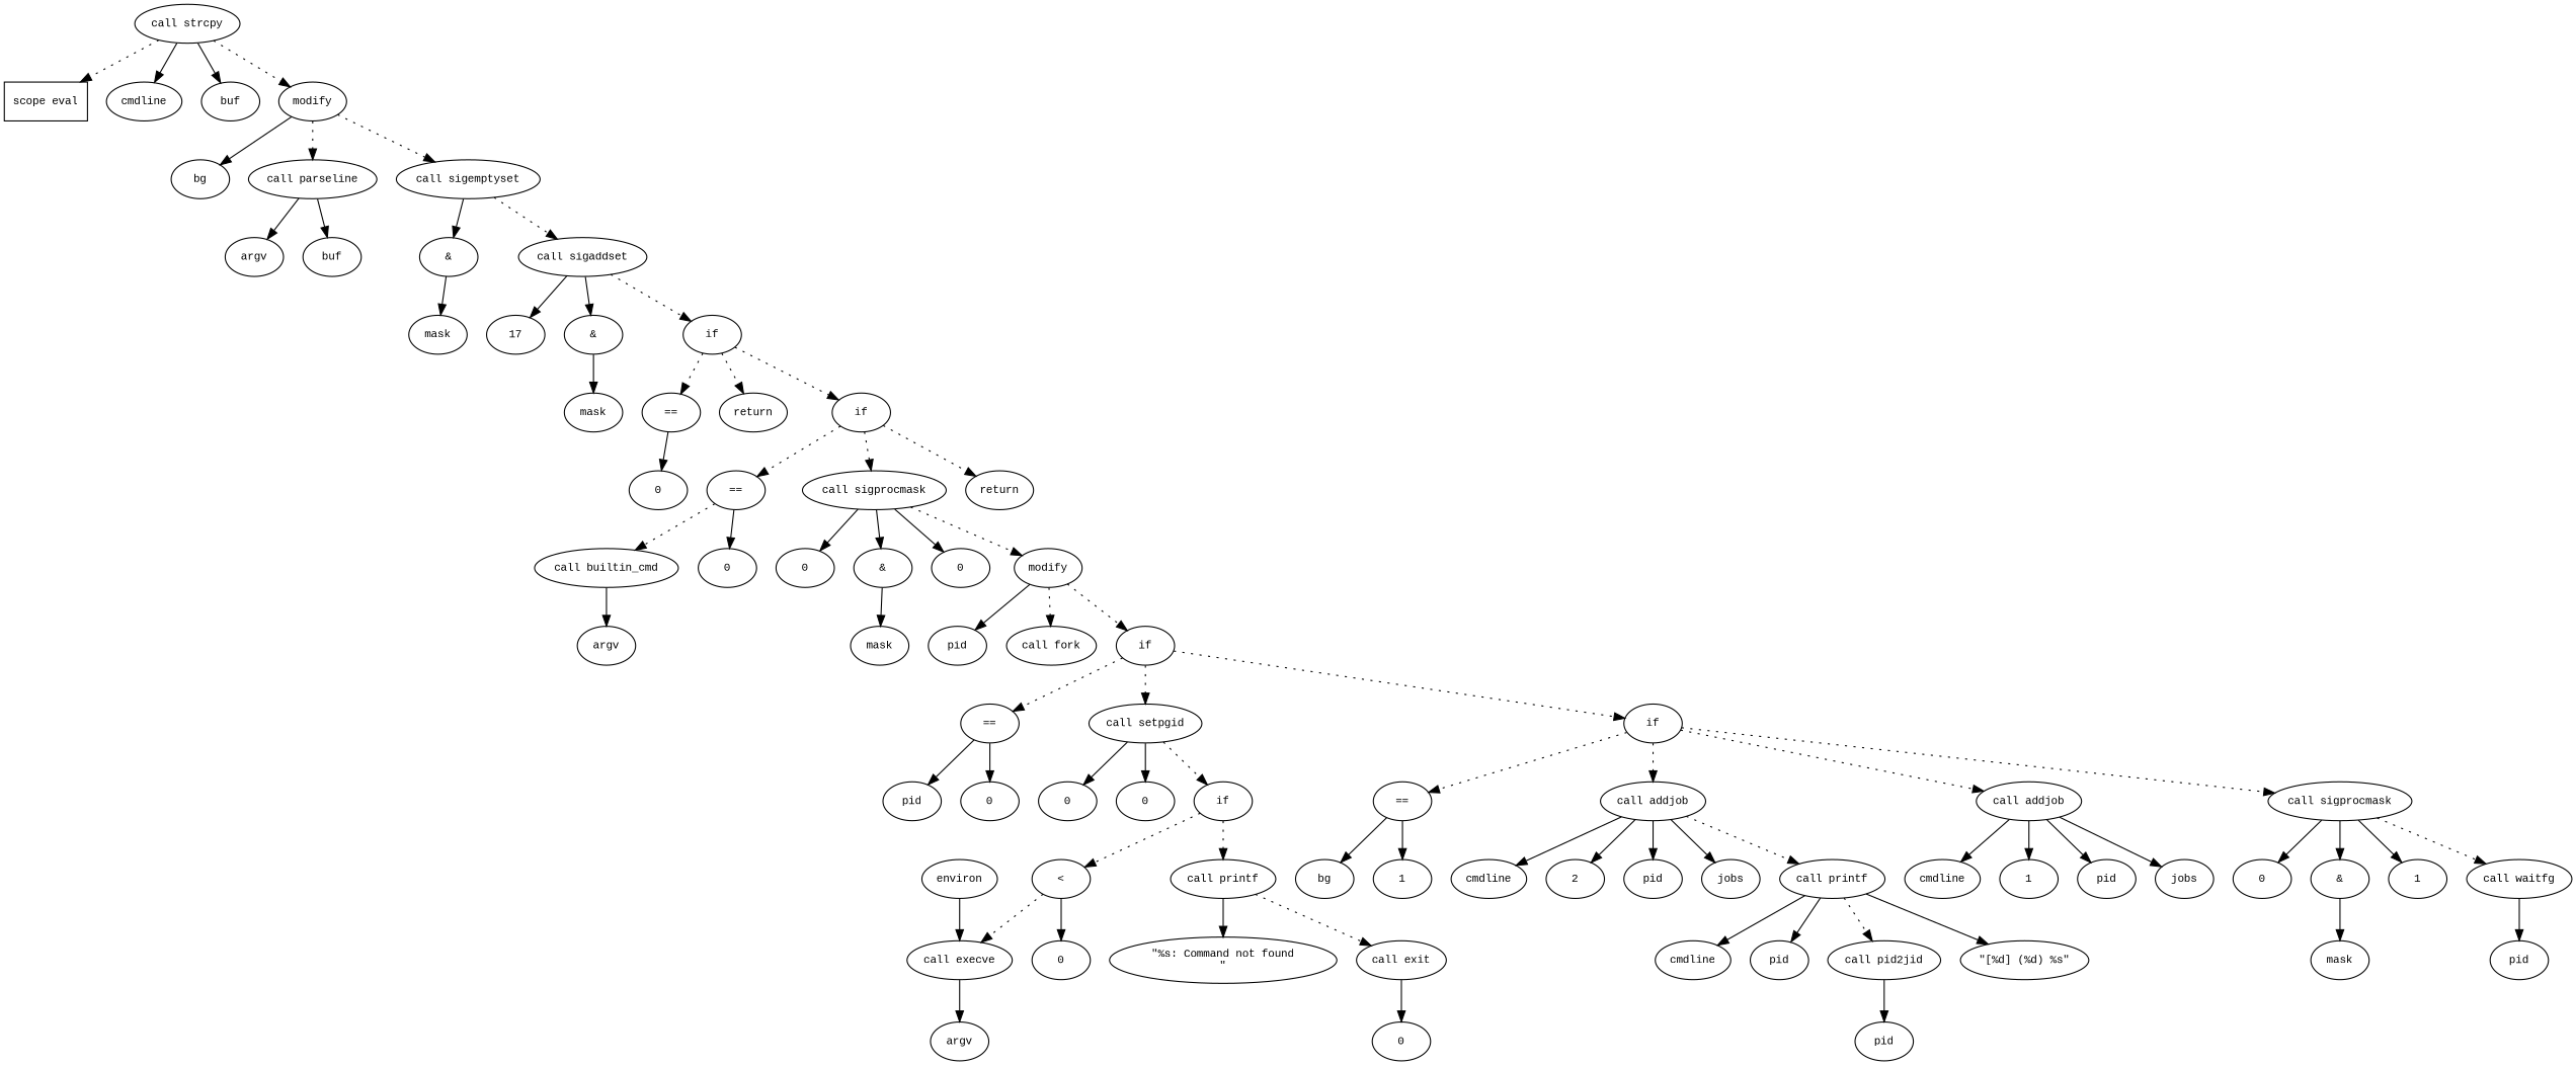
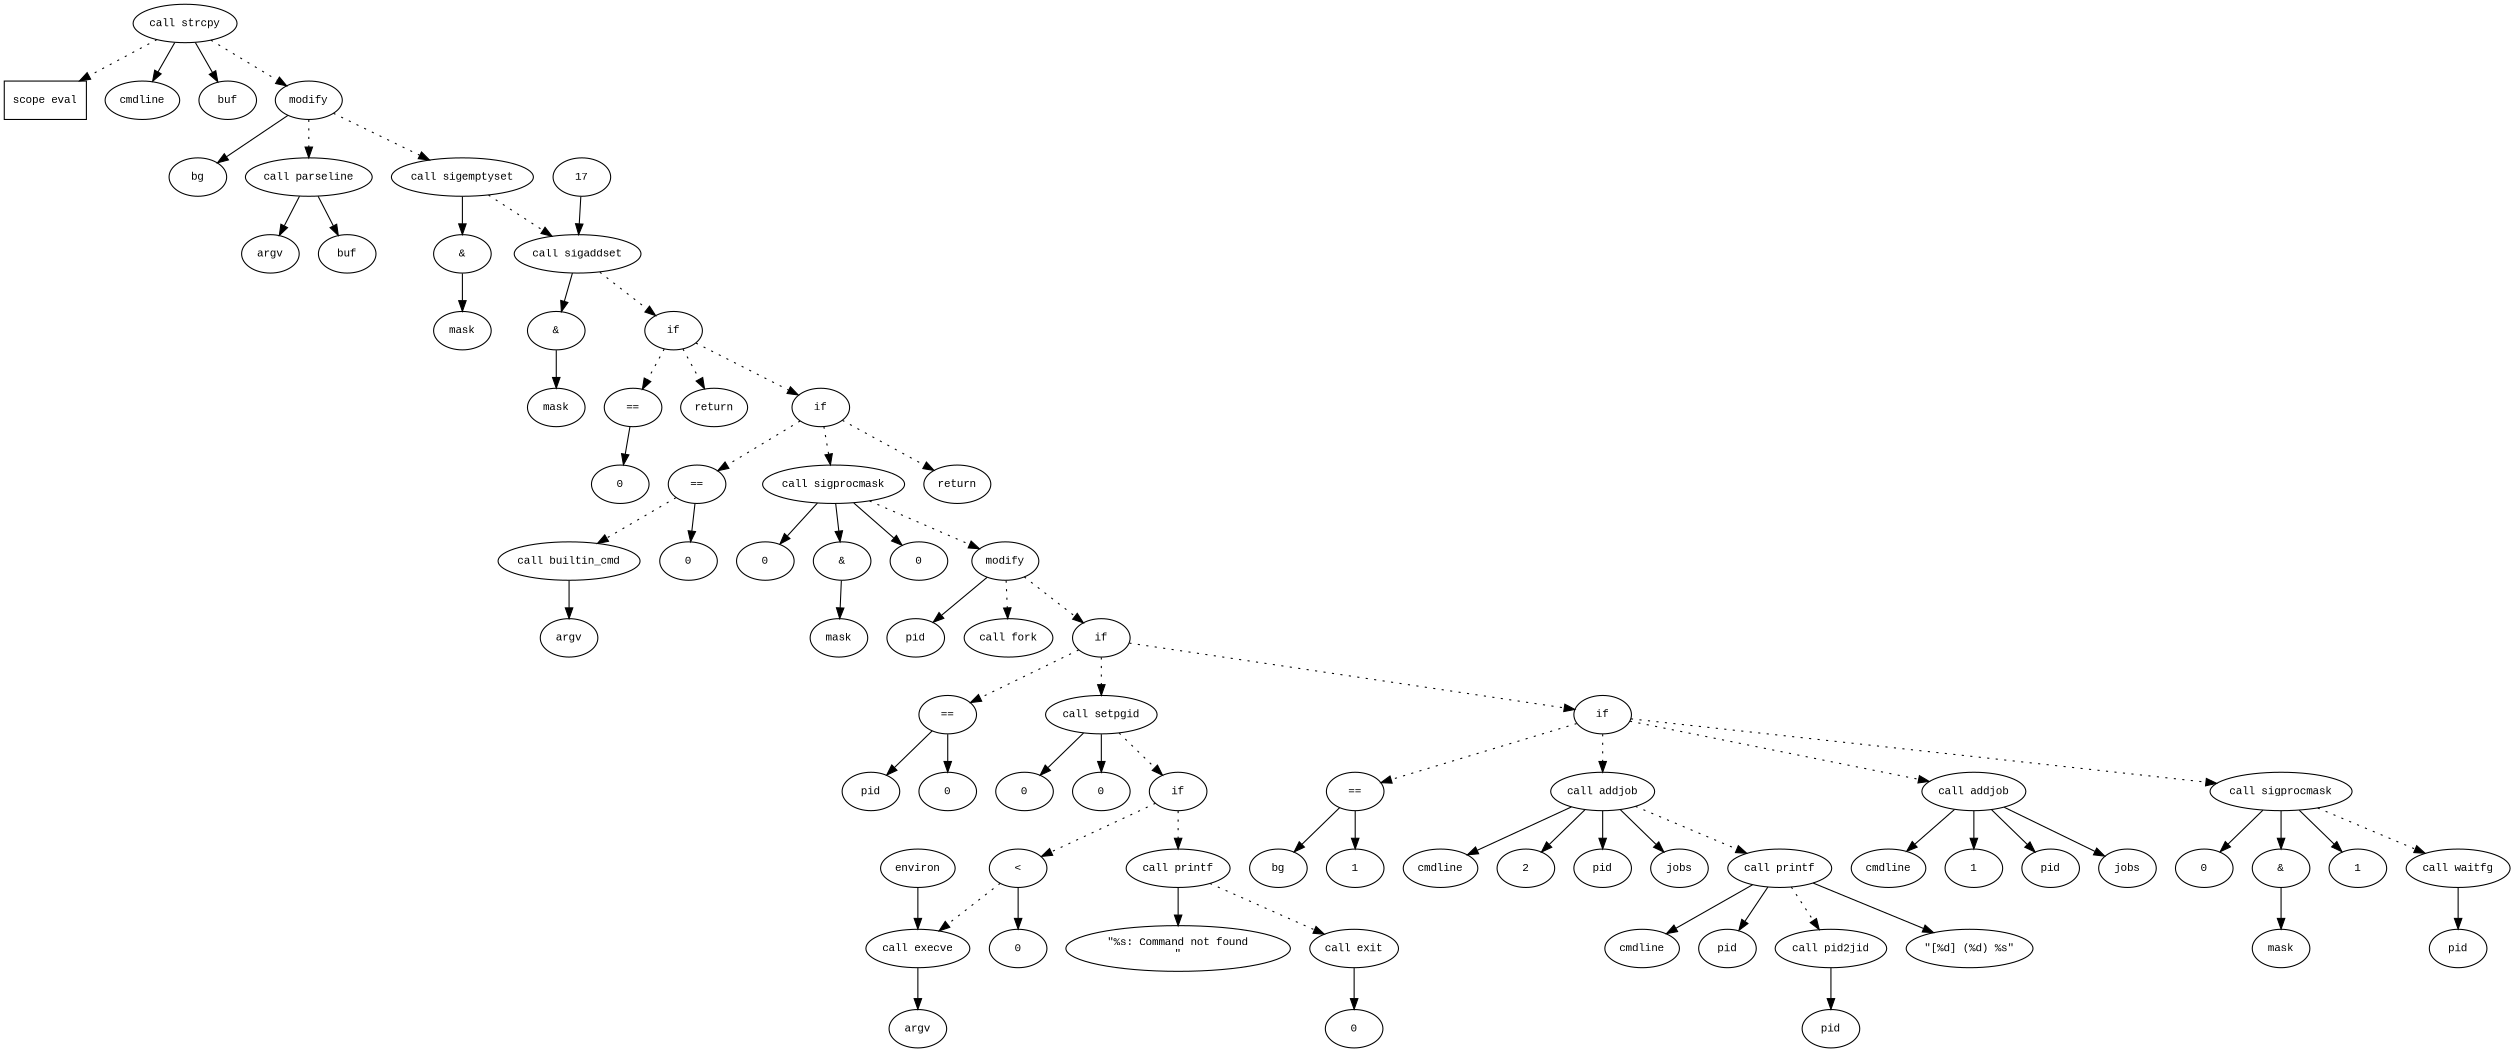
  digraph {
    fontname="Times New Roman"
    fontsize=10
    node [fontname="Courier New" fontsize=10 shape=ellipse]
    edge [fontname="Times New Roman" fontsize=10]
    n1 [label="scope eval" shape=box]
    n2 [label="call strcpy"]
    n3 [label=cmdline]
    n4 [label=buf]
    n5 [label=modify]
    n6 [label=bg]
    n7 [label="call parseline"]
    n8 [label="call sigemptyset"]
    n9 [label=argv]
    n10 [label=buf]
    n11 [label="&"]
    n12 [label="call sigaddset"]
    n13 [label=mask]
    n14 [label=17]
    n15 [label="&"]
    n16 [label=if]
    n17 [label=mask]
    n18 [label="=="]
    n19 [label=return]
    n20 [label=if]
    n21 [label=0]
    n22 [label="=="]
    n23 [label="call sigprocmask"]
    n24 [label=return]
    n25 [label="call builtin_cmd"]
    n26 [label=0]
    n27 [label=0]
    n28 [label="&"]
    n29 [label=0]
    n30 [label=modify]
    n31 [label=argv]
    n32 [label=mask]
    n33 [label=pid]
    n34 [label="call fork"]
    n35 [label=if]
    n36 [label="=="]
    n37 [label="call setpgid"]
    n38 [label=if]
    n39 [label=pid]
    n40 [label=0]
    n41 [label=0]
    n42 [label=0]
    n43 [label=if]
    n44 [label="=="]
    n45 [label="call addjob"]
    n46 [label="call addjob"]
    n47 [label="call sigprocmask"]
    n48 [label="<"]
    n49 [label="call printf"]
    n50 [label="call execve"]
    n51 [label=0]
    n52 [label="\"%s: Command not found\n\""]
    n53 [label="call exit"]
    n54 [label=argv]
    n55 [label=environ]
    n56 [label=0]
    n57 [label=bg]
    n58 [label=1]
    n59 [label=cmdline]
    n60 [label=2]
    n61 [label=pid]
    n62 [label=jobs]
    n63 [label="call printf"]
    n64 [label=cmdline]
    n65 [label=1]
    n66 [label=pid]
    n67 [label=jobs]
    n68 [label=0]
    n69 [label="&"]
    n70 [label=1]
    n71 [label="call waitfg"]
    n72 [label=cmdline]
    n73 [label=pid]
    n74 [label="call pid2jid"]
    n75 [label="\"[%d] (%d) %s\""]
    n76 [label=pid]
    n77 [label=mask]
    n78 [label=pid]
    n2 -> n1 [style=dotted]
    n2 -> n3
    n2 -> n4
    n2 -> n5 [style=dotted]
    n5 -> n6
    n5 -> n7 [style=dotted]
    n5 -> n8 [style=dotted]
    n7 -> n9
    n7 -> n10
    n8 -> n11
    n8 -> n12 [style=dotted]
    n11 -> n13
-   n12 -> n14
+   n14 -> n12
    n12 -> n15
    n12 -> n16 [style=dotted]
    n15 -> n17
    n16 -> n18 [style=dotted]
    n16 -> n19 [style=dotted]
    n16 -> n20 [style=dotted]
    n18 -> n21
    n20 -> n22 [style=dotted]
    n20 -> n23 [style=dotted]
    n20 -> n24 [style=dotted]
    n22 -> n25 [style=dotted]
    n22 -> n26
    n23 -> n27
    n23 -> n28
    n23 -> n29
    n23 -> n30 [style=dotted]
    n25 -> n31
    n28 -> n32
    n30 -> n33
    n30 -> n34 [style=dotted]
    n30 -> n35 [style=dotted]
    n35 -> n36 [style=dotted]
    n35 -> n37 [style=dotted]
    n35 -> n38 [style=dotted]
    n36 -> n39
    n36 -> n40
    n37 -> n41
    n37 -> n42
    n37 -> n43 [style=dotted]
    n38 -> n44 [style=dotted]
    n38 -> n45 [style=dotted]
    n38 -> n46 [style=dotted]
    n38 -> n47 [style=dotted]
    n43 -> n48 [style=dotted]
    n43 -> n49 [style=dotted]
    n44 -> n57
    n44 -> n58
    n45 -> n59
    n45 -> n60
    n45 -> n61
    n45 -> n62
    n45 -> n63 [style=dotted]
    n46 -> n64
    n46 -> n65
    n46 -> n66
    n46 -> n67
    n47 -> n68
    n47 -> n69
    n47 -> n70
    n47 -> n71 [style=dotted]
    n48 -> n50 [style=dotted]
    n48 -> n51
    n49 -> n52
    n49 -> n53 [style=dotted]
    n50 -> n54
    n53 -> n56
    n55 -> n50
    n63 -> n72
    n63 -> n73
    n63 -> n74 [style=dotted]
    n63 -> n75
    n69 -> n77
    n71 -> n78
    n74 -> n76
  }
